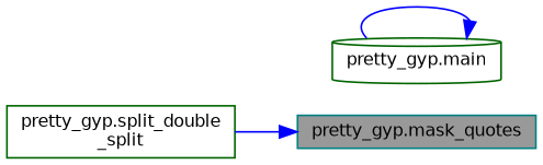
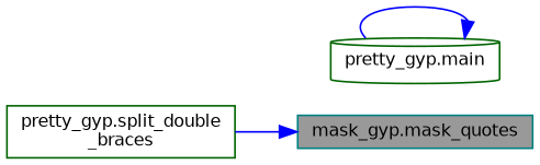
  digraph {
    rankdir=RL
    node [color=darkgreen fillcolor=white fontname=Helvetica fontsize=10 shape=box style=filled]
    edge [color=blue dir=back fontname=Helvetica fontsize=10 labelfontname=Helvetica labelfontsize=10 style=solid]
-   n1 [color=teal fillcolor=grey60 fontcolor=black height=0.2 label="pretty_gyp.mask_quotes" width=0.4]
-   n2 [height=0.2 label="pretty_gyp.split_double\l_split" width=0.4]
+   n1 [color=teal fillcolor=grey60 fontcolor=black height=0.2 label="mask_gyp.mask_quotes" width=0.4]
+   n2 [height=0.2 label="pretty_gyp.split_double\l_braces" width=0.4]
    n3 [height=0.2 label="pretty_gyp.main" shape=cylinder width=0.4]
    n1 -> n2
    n3 -> n3
  }
